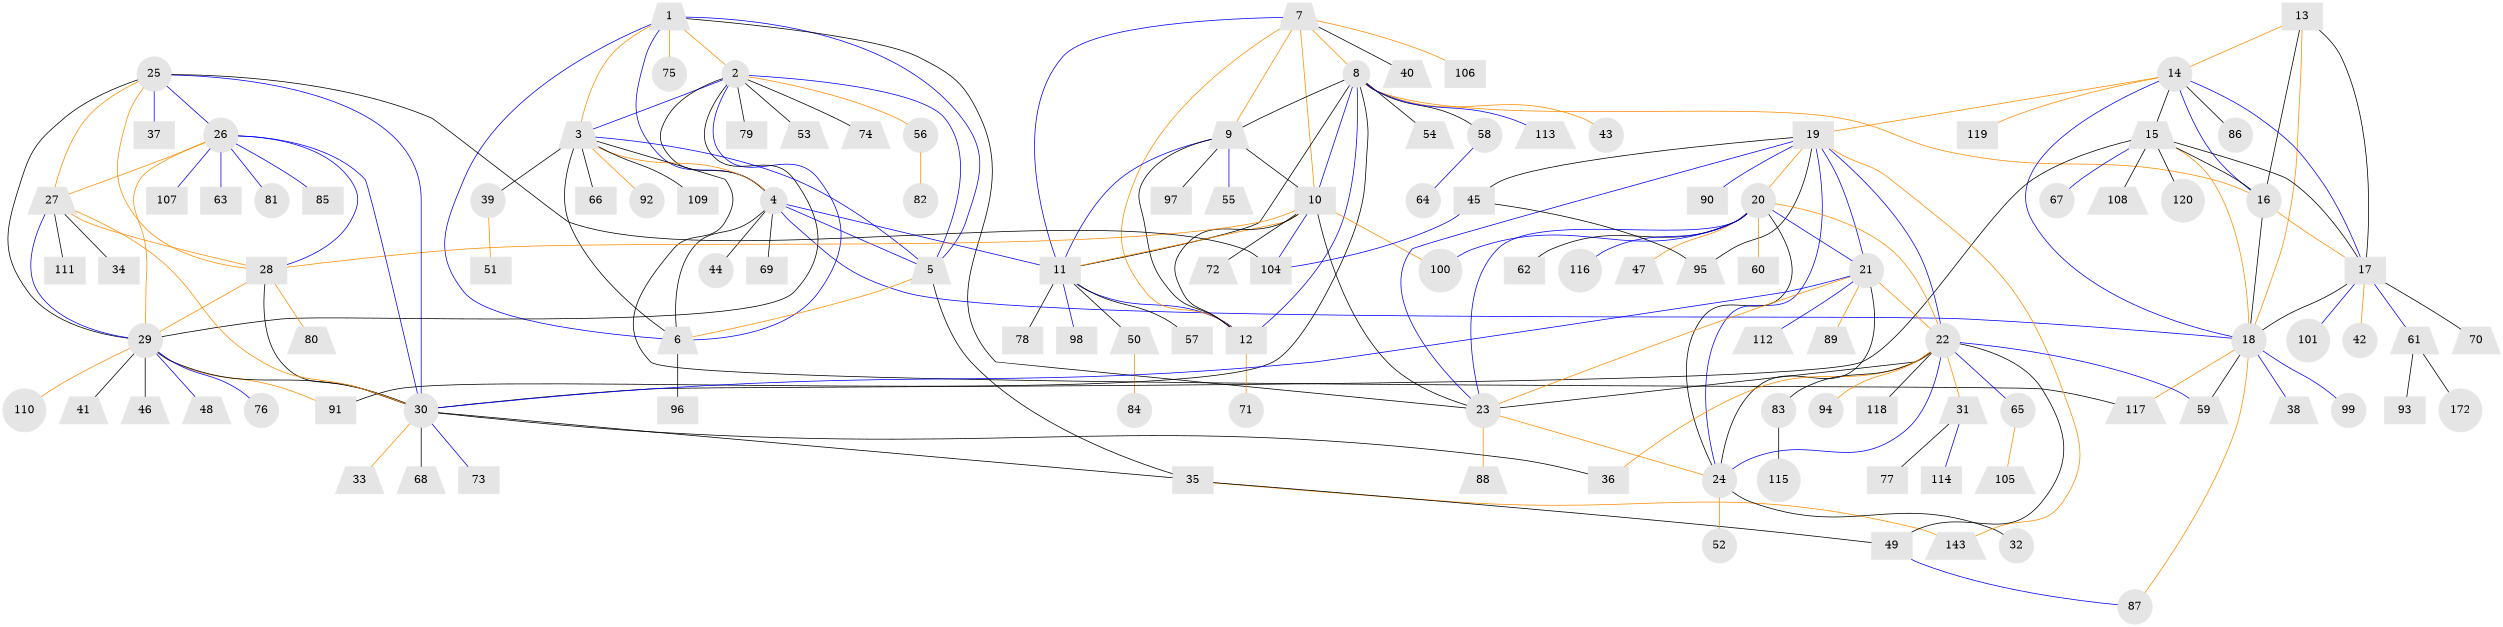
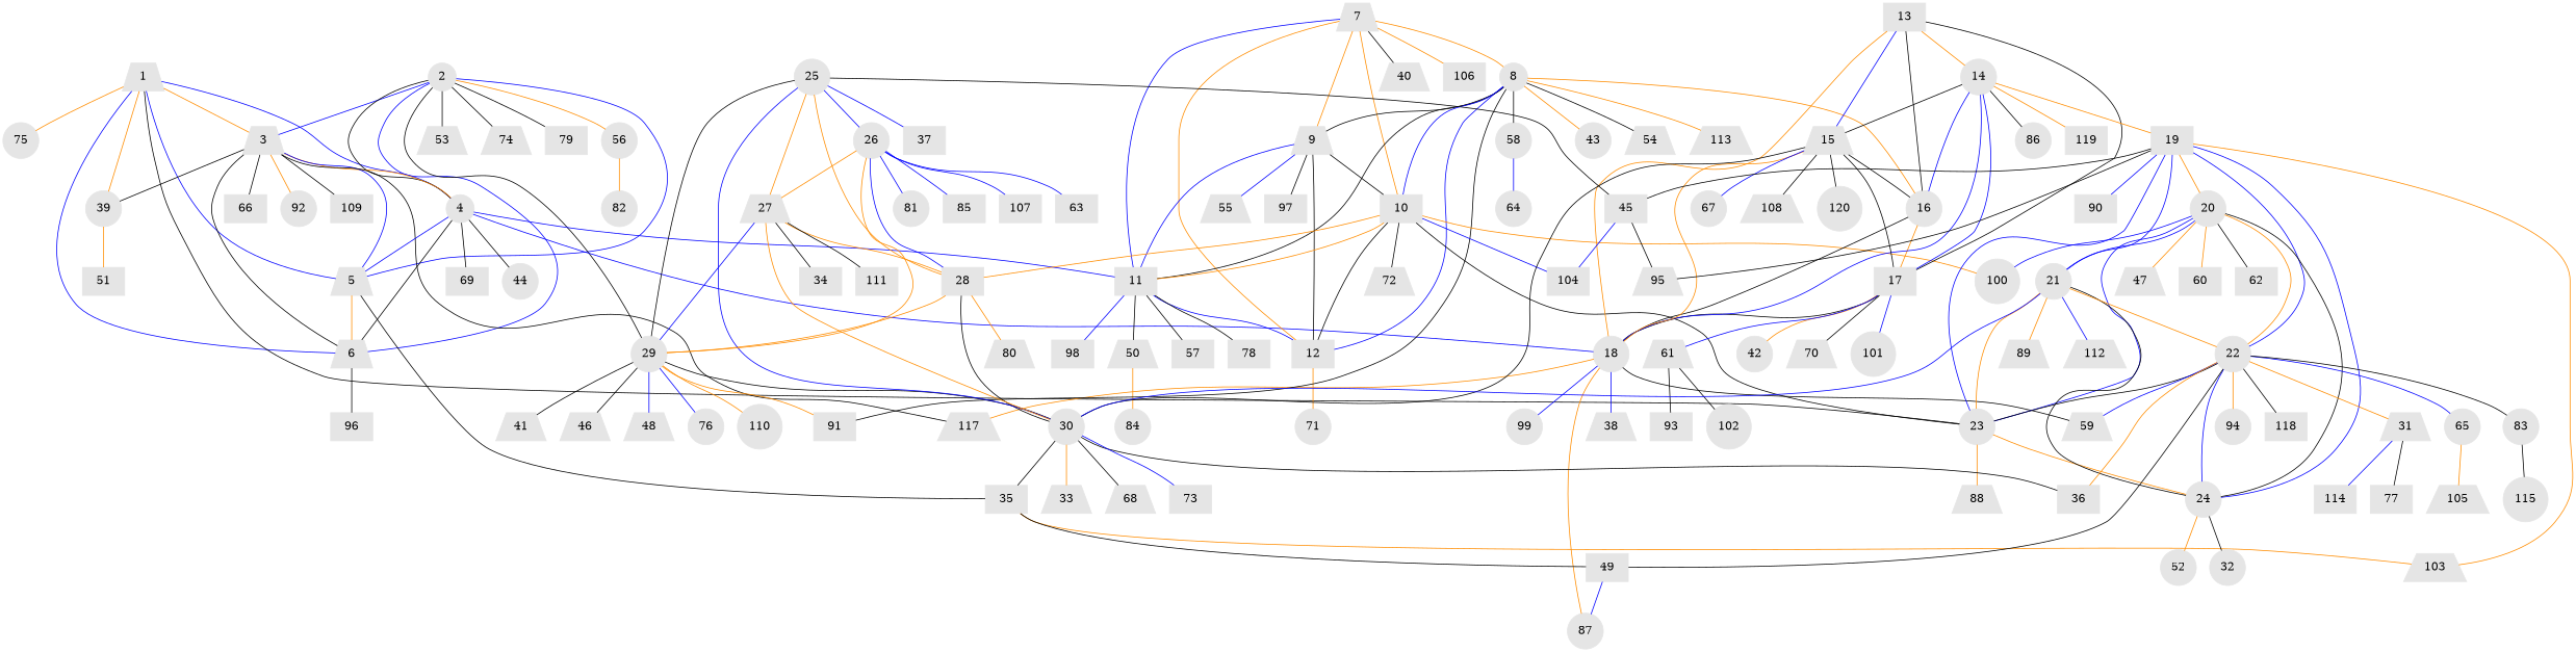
  graph {
    node [color=gray90 shape=circle style=filled]
    edge [color=black]
    1 [shape=trapezium]
    2
    3 [shape=trapezium]
    4
    5 [shape=trapezium]
    6 [shape=trapezium]
    23
    75
    29
    53 [shape=trapezium]
    56
    74 [shape=trapezium]
    79 [shape=box]
    39
    66 [shape=box]
    92
    109 [shape=box]
    117 [shape=trapezium]
    11 [shape=box]
    18
    44
    69 [shape=box]
    35 [shape=box]
    96 [shape=box]
    24
    88 [shape=trapezium]
    91 [shape=box]
    30
    41 [shape=trapezium]
    46 [shape=trapezium]
    48 [shape=trapezium]
    76
    110
    82
    51 [shape=box]
    12 [shape=box]
    50 [shape=trapezium]
    57 [shape=box]
    78 [shape=box]
    98 [shape=box]
    38 [shape=trapezium]
    59 [shape=trapezium]
    87
    99
-   103 [shape=trapezium label=143]
+   103 [shape=trapezium]
    49 [shape=box]
    7 [shape=trapezium]
    8
    9 [shape=trapezium]
    10 [shape=box]
    40 [shape=trapezium]
    106 [shape=box]
    16
    43
    54 [shape=trapezium]
    58
    113 [shape=trapezium]
    55 [shape=trapezium]
    97 [shape=box]
    28 [shape=box]
    72 [shape=trapezium]
    100
    104 [shape=box]
    71
    17 [shape=box]
    64
    80 [shape=trapezium]
    84
    13 [shape=box]
    14
    15 [shape=trapezium]
    19 [shape=box]
    86
    119 [shape=box]
    67
    108 [shape=trapezium]
    120
    42
    61 [shape=trapezium]
    70 [shape=trapezium]
    101
    20
    21
    22
    45 [shape=box]
    90 [shape=box]
    95 [shape=trapezium]
    36 [shape=box]
    33 [shape=trapezium]
    68 [shape=trapezium]
    73 [shape=box]
    93 [shape=box]
-   102 [label=172]
+   102
    47 [shape=trapezium]
    60 [shape=box]
    62 [shape=box]
-   116
    89 [shape=trapezium]
    112 [shape=trapezium]
    31 [shape=trapezium]
    65
    83
    94
    118 [shape=box]
    32
    52
    77 [shape=box]
    114 [shape=box]
    105 [shape=trapezium]
    115
    25
    26
    27 [shape=trapezium]
    37 [shape=box]
    63 [shape=box]
    81
    85 [shape=box]
    107 [shape=box]
    34 [shape=box]
    111 [shape=box]
-   1 -- 2 [color=darkorange]
+   1 -- 39 [color=darkorange]
    1 -- 3 [color=darkorange]
    1 -- 4 [color=blue]
    1 -- 5 [color=blue]
    1 -- 6 [color=blue]
    1 -- 23
    1 -- 75 [color=darkorange]
    2 -- 3 [color=blue]
    2 -- 4
    2 -- 5 [color=blue]
    2 -- 6 [color=blue]
    2 -- 29
    2 -- 53
    2 -- 56 [color=darkorange]
    2 -- 74
    2 -- 79
    3 -- 4 [color=darkorange]
    3 -- 5 [color=blue]
    3 -- 6
    3 -- 39
    3 -- 66
    3 -- 92 [color=darkorange]
    3 -- 109
    3 -- 117
    4 -- 5 [color=blue]
    4 -- 6
    4 -- 11 [color=blue]
    4 -- 18 [color=blue]
    4 -- 44
    4 -- 69
    5 -- 6 [color=darkorange]
    5 -- 35
    6 -- 96
    23 -- 24 [color=darkorange]
    23 -- 88 [color=darkorange]
    29 -- 91 [color=darkorange]
    29 -- 30
    29 -- 41
    29 -- 46
    29 -- 48 [color=blue]
    29 -- 76 [color=blue]
    29 -- 110 [color=darkorange]
    56 -- 82 [color=darkorange]
    39 -- 51 [color=darkorange]
    11 -- 12 [color=blue]
    11 -- 50
    11 -- 57
    11 -- 78
    11 -- 98 [color=blue]
    18 -- 117 [color=darkorange]
    18 -- 38 [color=blue]
    18 -- 59
    18 -- 87 [color=darkorange]
    18 -- 99 [color=blue]
    35 -- 103 [color=darkorange]
    35 -- 49
    24 -- 32
    24 -- 52 [color=darkorange]
    30 -- 35
    30 -- 36
    30 -- 33 [color=darkorange]
    30 -- 68
    30 -- 73 [color=blue]
    12 -- 71 [color=darkorange]
    50 -- 84 [color=darkorange]
    49 -- 87 [color=blue]
    7 -- 11 [color=blue]
    7 -- 12 [color=darkorange]
    7 -- 8 [color=darkorange]
    7 -- 9 [color=darkorange]
    7 -- 10 [color=darkorange]
    7 -- 40
    7 -- 106 [color=darkorange]
    8 -- 11
    8 -- 91
    8 -- 12 [color=blue]
    8 -- 9
    8 -- 10 [color=blue]
    8 -- 16 [color=darkorange]
    8 -- 43 [color=darkorange]
    8 -- 54
    8 -- 58
-   8 -- 113 [color=blue]
+   8 -- 113 [color=darkorange]
    9 -- 11 [color=blue]
    9 -- 12
    9 -- 10
    9 -- 55 [color=blue]
    9 -- 97
    10 -- 23
    10 -- 11 [color=darkorange]
    10 -- 12
    10 -- 28 [color=darkorange]
    10 -- 72
    10 -- 100 [color=darkorange]
    10 -- 104 [color=blue]
    16 -- 18
    16 -- 17 [color=darkorange]
    58 -- 64 [color=blue]
    28 -- 29 [color=darkorange]
    28 -- 30
    28 -- 80 [color=darkorange]
    17 -- 18
    17 -- 42 [color=darkorange]
    17 -- 61 [color=blue]
    17 -- 70
    17 -- 101 [color=blue]
    13 -- 18 [color=darkorange]
    13 -- 16
    13 -- 17
    13 -- 14 [color=darkorange]
+   13 -- 15 [color=blue]
    14 -- 18 [color=blue]
    14 -- 16 [color=blue]
    14 -- 17 [color=blue]
    14 -- 15
    14 -- 19 [color=darkorange]
    14 -- 86
    14 -- 119 [color=darkorange]
    15 -- 18 [color=darkorange]
    15 -- 30
    15 -- 16
    15 -- 17
    15 -- 67 [color=blue]
    15 -- 108
    15 -- 120
    19 -- 23 [color=blue]
    19 -- 24 [color=blue]
    19 -- 103 [color=darkorange]
    19 -- 20 [color=darkorange]
    19 -- 21 [color=blue]
    19 -- 22 [color=blue]
    19 -- 45
    19 -- 90 [color=blue]
    19 -- 95
    61 -- 93
    61 -- 102
    20 -- 23 [color=blue]
    20 -- 24
    20 -- 100 [color=blue]
    20 -- 21 [color=blue]
    20 -- 22 [color=darkorange]
    20 -- 47 [color=darkorange]
    20 -- 60 [color=darkorange]
    20 -- 62
-   20 -- 116 [color=blue]
    21 -- 23 [color=darkorange]
    21 -- 24
    21 -- 30 [color=blue]
    21 -- 22 [color=darkorange]
    21 -- 89 [color=darkorange]
    21 -- 112 [color=blue]
    22 -- 23
    22 -- 24 [color=blue]
    22 -- 59 [color=blue]
    22 -- 49
    22 -- 36 [color=darkorange]
    22 -- 31 [color=darkorange]
    22 -- 65 [color=blue]
    22 -- 83
    22 -- 94 [color=darkorange]
    22 -- 118
    45 -- 104 [color=blue]
    45 -- 95
    31 -- 77
    31 -- 114 [color=blue]
    65 -- 105 [color=darkorange]
    83 -- 115
    25 -- 29
    25 -- 30 [color=blue]
    25 -- 28 [color=darkorange]
-   25 -- 104
+   25 -- 45
    25 -- 26 [color=blue]
    25 -- 27 [color=darkorange]
    25 -- 37 [color=blue]
    26 -- 29 [color=darkorange]
-   26 -- 30 [color=blue]
    26 -- 28 [color=blue]
    26 -- 27 [color=darkorange]
    26 -- 63 [color=blue]
    26 -- 81 [color=blue]
    26 -- 85 [color=blue]
    26 -- 107 [color=blue]
    27 -- 29 [color=blue]
    27 -- 30 [color=darkorange]
    27 -- 28 [color=darkorange]
    27 -- 34
    27 -- 111
  }
